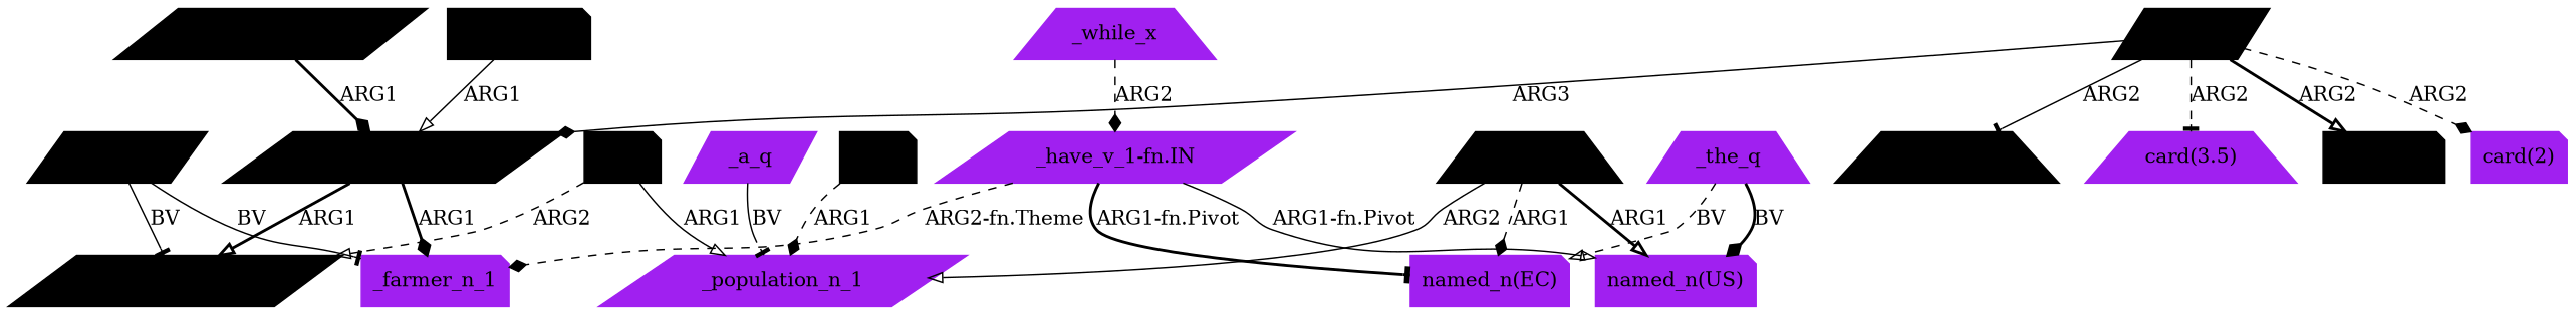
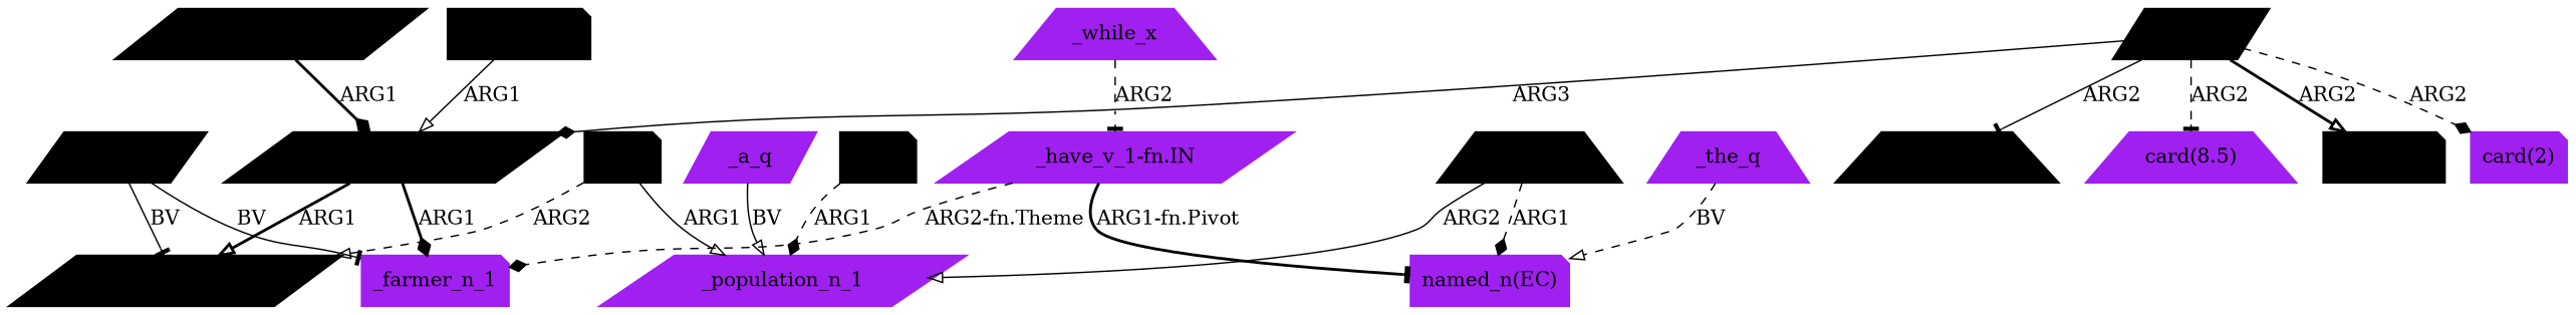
  digraph {
    node [color=black shape=parallelogram style=filled]
    edge [arrowhead=onormal style=solid]
    "card(1000000)"
    generic_entity
    _farmer_n_1 [color=purple shape=note]
    times
    "card(245)" [shape=trapezium]
-   "card(8.5)" [color=purple shape=trapezium label="card(3.5)"]
+   "card(8.5)" [color=purple shape=trapezium]
    "card(320)" [shape=note]
    "card(2)" [color=purple shape=note]
    _of_p [shape=note]
    _population_n_1 [color=purple]
    udef_q
    "_have_v_1-fn.IN" [color=purple]
    "named_n(EC)" [color=purple shape=note]
-   "named_n(US)" [color=purple shape=note]
    _the_q [color=purple shape=trapezium]
    _with_p [shape=trapezium]
    _about_x_deg
    _a_q [color=purple]
    _while_x [color=purple shape=trapezium]
    poss [shape=note]
    _only_x_deg [shape=note]
    "card(1000000)" -> generic_entity [label=ARG1 style=bold]
    "card(1000000)" -> _farmer_n_1 [arrowhead=diamond label=ARG1 style=bold]
    times -> "card(1000000)" [arrowhead=diamond label=ARG3]
    times -> "card(245)" [arrowhead=tee label=ARG2]
    times -> "card(8.5)" [arrowhead=tee label=ARG2 style=dashed]
    times -> "card(320)" [label=ARG2 style=bold]
    times -> "card(2)" [arrowhead=diamond label=ARG2 style=dashed]
    _of_p -> generic_entity [label=ARG2 style=dashed]
    _of_p -> _population_n_1 [label=ARG1]
    udef_q -> generic_entity [arrowhead=tee label=BV]
    udef_q -> _farmer_n_1 [arrowhead=tee label=BV]
    "_have_v_1-fn.IN" -> _farmer_n_1 [arrowhead=diamond label="ARG2-fn.Theme" style=dashed]
    "_have_v_1-fn.IN" -> "named_n(EC)" [arrowhead=tee label="ARG1-fn.Pivot" style=bold]
-   "_have_v_1-fn.IN" -> "named_n(US)" [label="ARG1-fn.Pivot"]
    _the_q -> "named_n(EC)" [label=BV style=dashed]
-   _the_q -> "named_n(US)" [arrowhead=diamond label=BV style=bold]
    _with_p -> _population_n_1 [label=ARG2]
    _with_p -> "named_n(EC)" [arrowhead=diamond label=ARG1 style=dashed]
-   _with_p -> "named_n(US)" [label=ARG1 style=bold]
    _about_x_deg -> "card(1000000)" [arrowhead=diamond label=ARG1 style=bold]
-   _a_q -> _population_n_1 [arrowhead=tee label=BV]
-   _while_x -> "_have_v_1-fn.IN" [arrowhead=diamond label=ARG2 style=dashed]
+   _a_q -> _population_n_1 [label=BV]
+   _while_x -> "_have_v_1-fn.IN" [arrowhead=tee label=ARG2 style=dashed]
    poss -> _population_n_1 [arrowhead=diamond label=ARG1 style=dashed]
    _only_x_deg -> "card(1000000)" [label=ARG1]
  }
